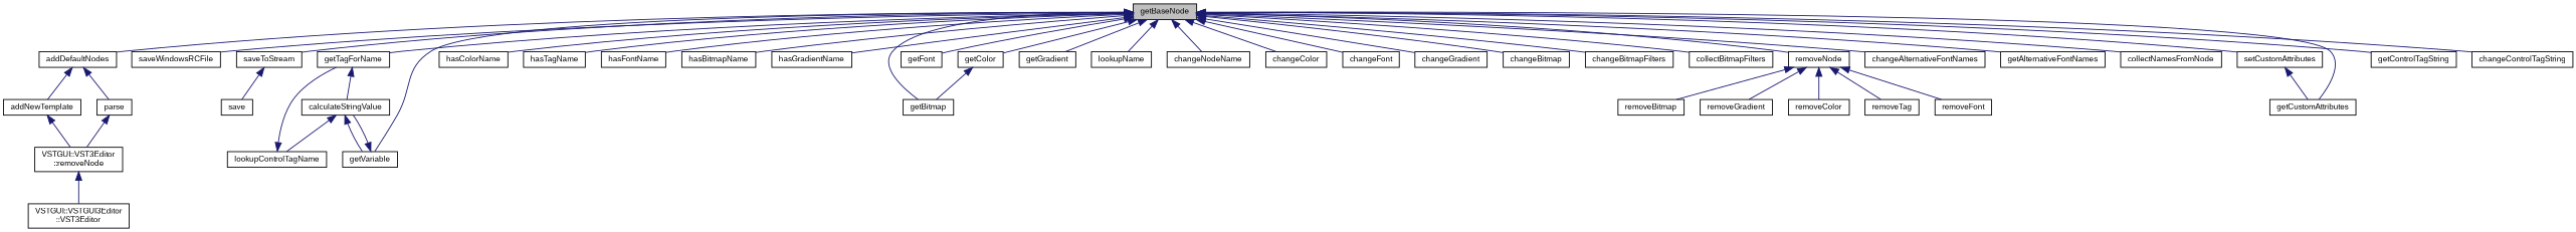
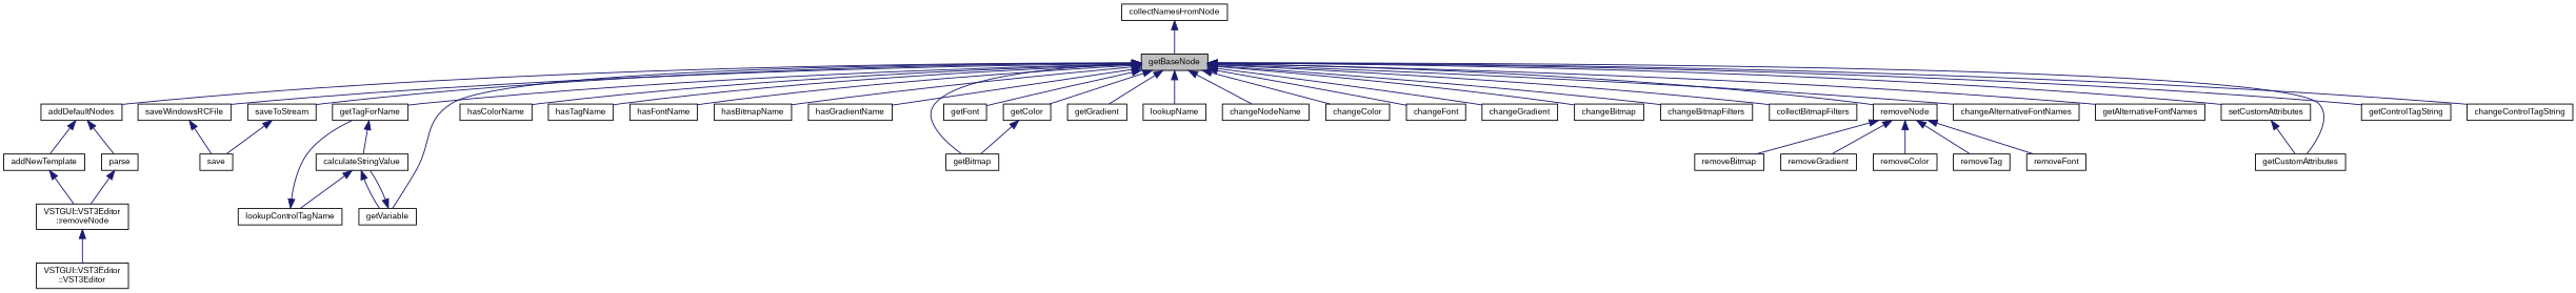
  digraph {
    rankdir=TB
    node [color=black fontname=Arial fontsize=9 shape=record]
    edge [color=midnightblue dir=back fontname=Arial fontsize=9 labelfontname=Arial labelfontsize=9 style=solid]
    n1 [fillcolor=grey75 fontcolor=black height=0.2 label=getBaseNode style=filled width=0.4]
    n2 [height=0.2 label=addDefaultNodes width=0.4]
    n3 [height=0.2 label=saveWindowsRCFile width=0.4]
    n4 [height=0.2 label=saveToStream width=0.4]
    n5 [height=0.2 label=getTagForName width=0.4]
    n6 [height=0.2 label=getVariable width=0.4]
    n7 [height=0.2 label=hasColorName width=0.4]
    n8 [height=0.2 label=hasTagName width=0.4]
    n9 [height=0.2 label=hasFontName width=0.4]
    n10 [height=0.2 label=hasBitmapName width=0.4]
    n11 [height=0.2 label=hasGradientName width=0.4]
    n12 [height=0.2 label=getBitmap width=0.4]
    n13 [height=0.2 label=getFont width=0.4]
    n14 [height=0.2 label=getColor width=0.4]
    n15 [height=0.2 label=getGradient width=0.4]
    n16 [height=0.2 label=lookupName width=0.4]
    n17 [height=0.2 label=changeNodeName width=0.4]
    n18 [height=0.2 label=changeColor width=0.4]
    n19 [height=0.2 label=changeFont width=0.4]
    n20 [height=0.2 label=changeGradient width=0.4]
    n21 [height=0.2 label=changeBitmap width=0.4]
    n22 [height=0.2 label=changeBitmapFilters width=0.4]
    n23 [height=0.2 label=collectBitmapFilters width=0.4]
    n24 [height=0.2 label=removeNode width=0.4]
    n25 [height=0.2 label=changeAlternativeFontNames width=0.4]
    n26 [height=0.2 label=getAlternativeFontNames width=0.4]
    n27 [height=0.2 label=collectNamesFromNode width=0.4]
    n28 [height=0.2 label=setCustomAttributes width=0.4]
    n29 [height=0.2 label=getCustomAttributes width=0.4]
    n30 [height=0.2 label=getControlTagString width=0.4]
    n31 [height=0.2 label=changeControlTagString width=0.4]
    n32 [height=0.2 label=parse width=0.4]
    n33 [height=0.2 label=addNewTemplate width=0.4]
    n34 [height=0.2 label=save width=0.4]
    n35 [height=0.2 label=calculateStringValue width=0.4]
    n36 [height=0.2 label=removeColor width=0.4]
    n37 [height=0.2 label=removeTag width=0.4]
    n38 [height=0.2 label=removeFont width=0.4]
    n39 [height=0.2 label=removeBitmap width=0.4]
    n40 [height=0.2 label=removeGradient width=0.4]
    n41 [height=0.2 label="VSTGUI::VST3Editor\l::removeNode" width=0.4]
-   n42 [height=0.2 label="VSTGUI::VSTGUI3Editor\l::VST3Editor" width=0.4]
+   n42 [height=0.2 label="VSTGUI::VST3Editor\l::VST3Editor" width=0.4]
    n43 [height=0.2 label=lookupControlTagName width=0.4]
    n1 -> n2
    n1 -> n3
    n1 -> n4
    n1 -> n5
    n1 -> n6
    n1 -> n7
    n1 -> n8
    n1 -> n9
    n1 -> n10
    n1 -> n11
    n1 -> n12
    n1 -> n13
    n1 -> n14
    n1 -> n15
    n1 -> n16
    n1 -> n17
    n1 -> n18
    n1 -> n19
    n1 -> n20
    n1 -> n21
    n1 -> n22
    n1 -> n23
    n1 -> n24
    n1 -> n25
    n1 -> n26
-   n1 -> n27
+   n27 -> n1
    n1 -> n28
    n1 -> n29
    n1 -> n30
    n1 -> n31
    n2 -> n32
    n2 -> n33
+   n3 -> n34
    n4 -> n34
    n5 -> n35
    n6 -> n35
    n14 -> n12
    n24 -> n36
    n24 -> n37
    n24 -> n38
    n24 -> n39
    n24 -> n40
    n28 -> n29
    n32 -> n41
    n33 -> n41
    n35 -> n6
    n35 -> n43
    n41 -> n42
    n43 -> n5
  }
